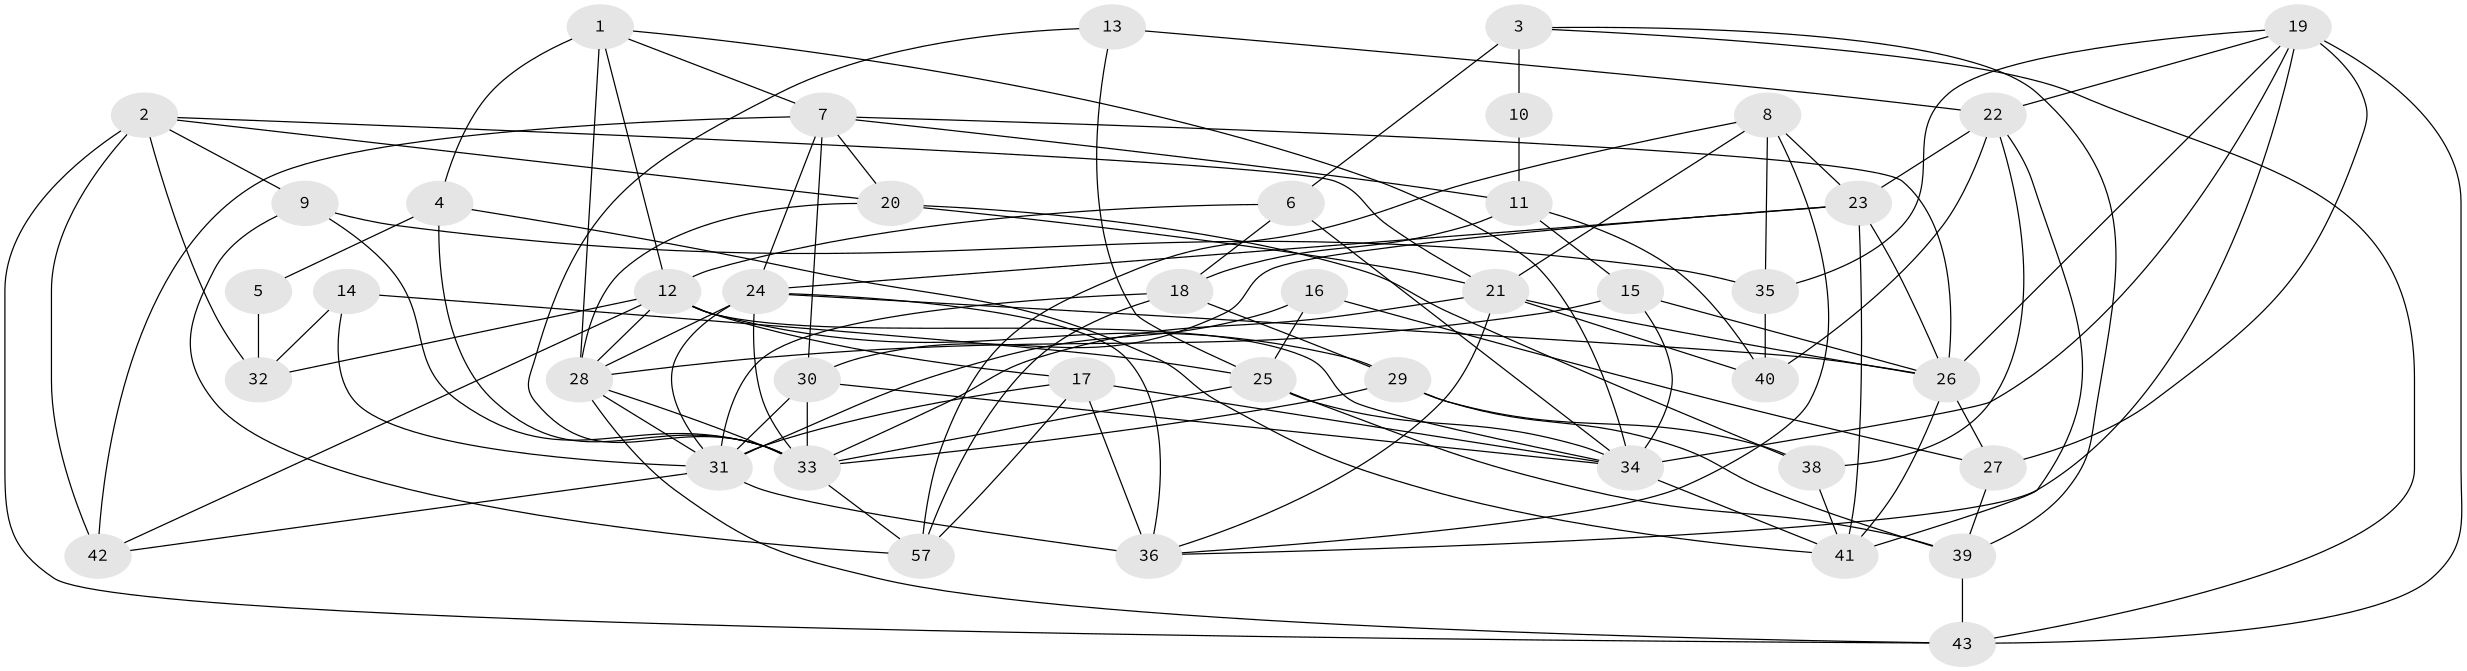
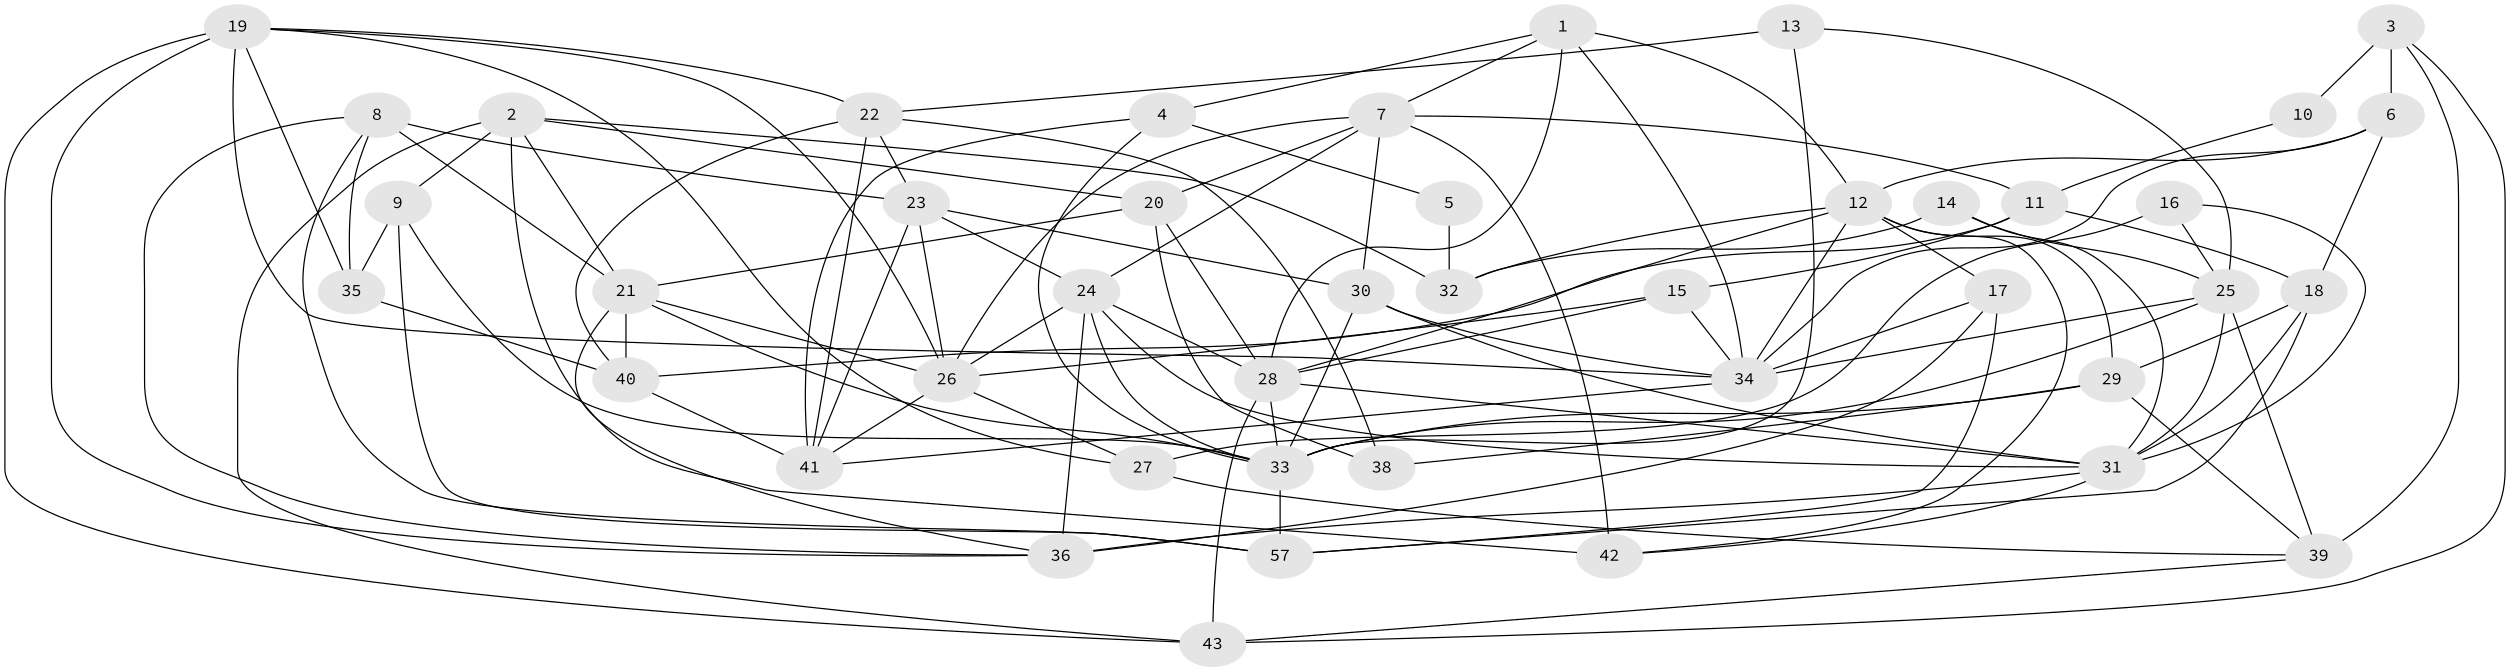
  graph {
    fontname="Source Code Pro"
    node [color=gray90 fontname="Source Code Pro" style=filled]
    edge [fontname="Source Code Pro" weight=1.0]
    1
    4
    7
    12
    28
    34
    5
    33
    41
    20
    42
    11
    24
    26
    30
    32
    17
    29
    43
    31
    2
    9
    21
    35
    n25 [label=57]
    38
    36
    40
    3
    6
    10
    39
    18
    15
    27
    8
    23
    13
    22
    25
    14
    16
    19
    1 -- 4
    1 -- 7
    1 -- 12
    1 -- 28
    1 -- 34
    4 -- 5
    4 -- 33
    4 -- 41
    7 -- 20
    7 -- 42
    7 -- 11
    7 -- 24
    7 -- 26
    7 -- 30 [weight=2.0]
    12 -- 28
    12 -- 34
    12 -- 42
    12 -- 32 [weight=2.0]
    12 -- 17
    12 -- 29
    28 -- 33
    28 -- 43
    28 -- 31
    34 -- 41
    5 -- 32 [weight=2.0]
    33 -- n25
    20 -- 28
    20 -- 21
    20 -- 38
    11 -- 40
    11 -- 18 [weight=2.0]
    11 -- 15
    24 -- 28
    24 -- 33
    24 -- 26
    24 -- 31
    24 -- 36
    26 -- 41
    26 -- 27
    30 -- 34
    30 -- 33
    30 -- 31
    17 -- 34 [weight=2.0]
-   17 -- 31
+   25 -- 31
    17 -- n25
    17 -- 36 [weight=2.0]
    29 -- 33
    29 -- 38
    29 -- 39
    31 -- 42
    31 -- 36
    2 -- 20
    2 -- 42 [weight=2.0]
    2 -- 32
    2 -- 43
    2 -- 9
    2 -- 21
    9 -- 33
    9 -- 35
    9 -- n25
    21 -- 33
    21 -- 26
    21 -- 36
    21 -- 40
    35 -- 40
-   38 -- 41
+   40 -- 41
    3 -- 43
    3 -- 6 [weight=2.0]
    3 -- 10
    3 -- 39
    6 -- 12
    6 -- 34
    6 -- 18
    10 -- 11
    39 -- 43
    18 -- 29
    18 -- 31
    18 -- n25
    15 -- 28
    15 -- 34
    15 -- 26
    27 -- 39
    8 -- 21
    8 -- 35
    8 -- n25
    8 -- 36
    8 -- 23 [weight=2.0]
    23 -- 41
    23 -- 24
    23 -- 26
    23 -- 30
    13 -- 33
    13 -- 22
    13 -- 25
    22 -- 41
    22 -- 38
    22 -- 40 [weight=2.0]
    22 -- 23
    25 -- 34
    25 -- 33
    25 -- 39
    14 -- 32
    14 -- 31
    14 -- 25
    16 -- 31
    16 -- 27
    16 -- 25
    19 -- 34
    19 -- 26
    19 -- 43
    19 -- 35
    19 -- 36
    19 -- 27
    19 -- 22
  }
